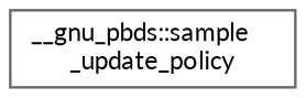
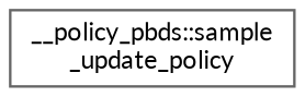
  digraph {
    rankdir=LR
    fontname=Lato
-   n1 [color=grey40 fillcolor=white fontname=Lato fontsize=10 height=0.2 label="__gnu_pbds::sample\l_update_policy" shape=box style=filled width=0.4]
+   n1 [color=grey40 fillcolor=white fontname=Lato fontsize=10 height=0.2 label="__policy_pbds::sample\l_update_policy" shape=box style=filled width=0.4]
  }
